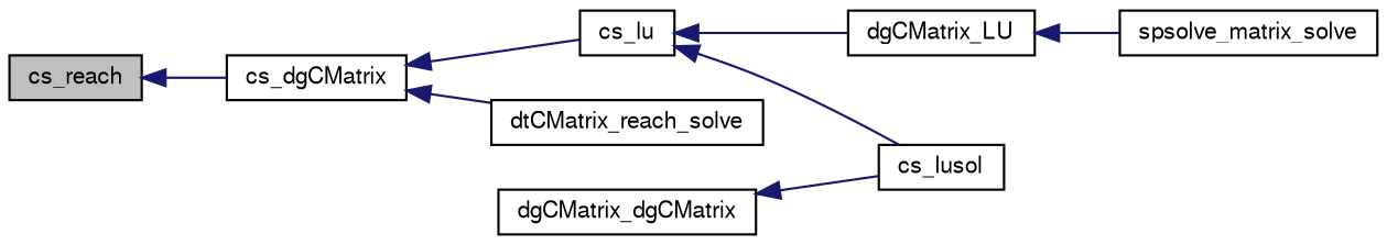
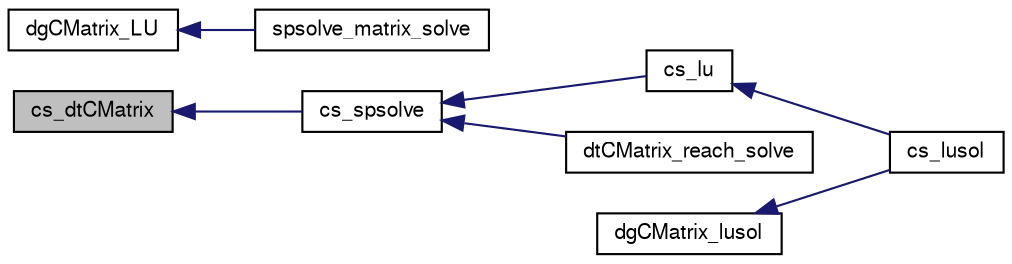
  digraph {
    rankdir=LR
    node [color=black fillcolor=white fontname=FreeSans fontsize=10 shape=record style=filled]
    edge [color=midnightblue dir=back fontname=FreeSans fontsize=10 labelfontname=FreeSans labelfontsize=10 style=solid]
-   n1 [fillcolor=grey75 fontcolor=black height=0.2 label=cs_reach width=0.4]
-   n2 [height=0.2 label=cs_dgCMatrix width=0.4]
+   n1 [fillcolor=grey75 fontcolor=black height=0.2 label=cs_dtCMatrix width=0.4]
+   n2 [height=0.2 label=cs_spsolve width=0.4]
    n3 [height=0.2 label=cs_lu width=0.4]
    n4 [height=0.2 label=dtCMatrix_reach_solve width=0.4]
    n5 [height=0.2 label=cs_lusol width=0.4]
    n6 [height=0.2 label=dgCMatrix_LU width=0.4]
    n7 [height=0.2 label=spsolve_matrix_solve width=0.4]
-   n8 [height=0.2 label=dgCMatrix_dgCMatrix width=0.4]
+   n8 [height=0.2 label=dgCMatrix_lusol width=0.4]
    n1 -> n2
    n2 -> n3
    n2 -> n4
    n3 -> n5
-   n3 -> n6
    n6 -> n7
    n8 -> n5
  }
